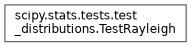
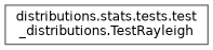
  digraph {
    rankdir=LR
-   n1 [color=grey40 fillcolor=white fontname=Helvetica fontsize=10 height=0.2 label="scipy.stats.tests.test\l_distributions.TestRayleigh" shape=box style=filled width=0.4]
+   n1 [color=grey40 fillcolor=white fontname=Helvetica fontsize=10 height=0.2 label="distributions.stats.tests.test\l_distributions.TestRayleigh" shape=box style=filled width=0.4]
  }
